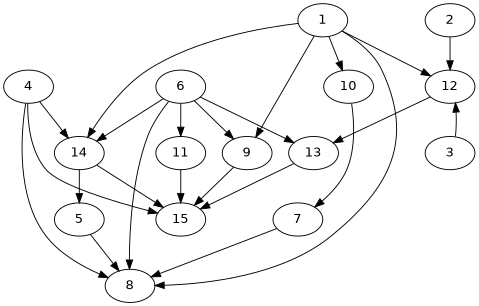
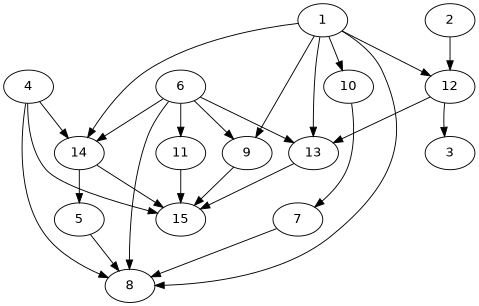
  digraph {
    fontname="DejaVu Sans"
    node [alpha=0.05 fontname="DejaVu Sans"]
    edge [fontname="DejaVu Sans"]
    1 [alpha=0.09 expect_size=44414976]
    8 [alpha=0.19 expect_size=38605824]
    9 [alpha=0.01 expect_size=28459008]
    10 [alpha=0.00 expect_size=17458176]
    12 [expect_size=42641408]
    13 [alpha=0.07 expect_size=6661120]
    14 [alpha=0.10 expect_size=40718336]
    15 [alpha=0.02 expect_size=19317760]
    7 [expect_size=47262720]
    5 [alpha=0.09 expect_size=50633728]
    2 [expect_size=13605888]
    3 [alpha=0.14 expect_size=20469760]
    4 [alpha=0.11 expect_size=14430208]
    6 [alpha=0.16 expect_size=10402816]
    11 [alpha=0.18 expect_size=22141952]
    1 -> 8
    1 -> 9
    1 -> 10
    1 -> 12
+   1 -> 13
    1 -> 14
    9 -> 15
    10 -> 7
    12 -> 13
    13 -> 15
    14 -> 15
    14 -> 5
    7 -> 8
    5 -> 8
    2 -> 12
-   3 -> 12
+   12 -> 3
    4 -> 8
    4 -> 14
    4 -> 15
    6 -> 8
    6 -> 9
    6 -> 13
    6 -> 14
    6 -> 11
    11 -> 15
  }
